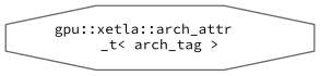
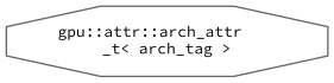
  digraph {
    rankdir=LR
    fontname="Source Code Pro"
-   n1 [color=grey40 fillcolor=white fontname="Source Code Pro" fontsize=10 height=0.2 label="gpu::xetla::arch_attr\l_t\< arch_tag \>" shape=octagon style=filled width=0.4]
+   n1 [color=grey40 fillcolor=white fontname="Source Code Pro" fontsize=10 height=0.2 label="gpu::attr::arch_attr\l_t\< arch_tag \>" shape=octagon style=filled width=0.4]
  }
